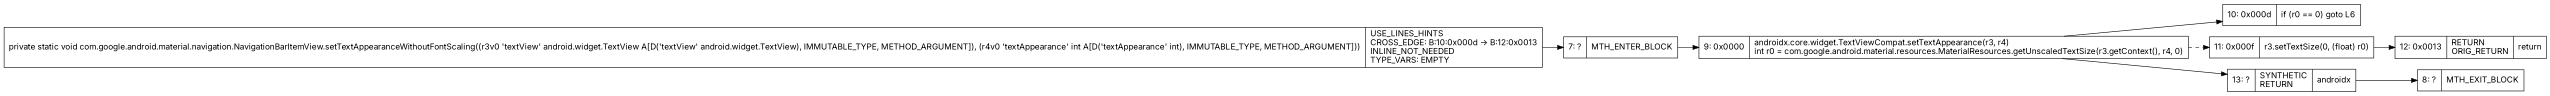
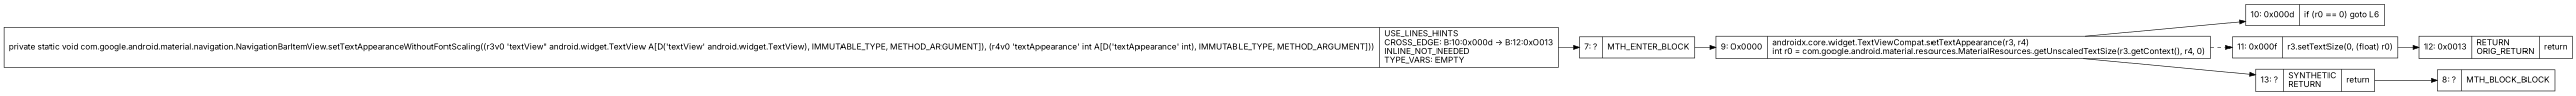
  digraph {
    fontname=Inter
    rankdir=LR
    node [fontname=Inter shape=record]
    edge [fontname=Inter]
    n1 [label="{7\:\ ?|MTH_ENTER_BLOCK\l}"]
    n2 [label="{9\:\ 0x0000|androidx.core.widget.TextViewCompat.setTextAppearance(r3, r4)\lint r0 = com.google.android.material.resources.MaterialResources.getUnscaledTextSize(r3.getContext(), r4, 0)\l}"]
    n3 [label="{10\:\ 0x000d|if (r0 == 0) goto L6\l}"]
    n4 [label="{11\:\ 0x000f|r3.setTextSize(0, (float) r0)\l}"]
-   n5 [label="{13\:\ ?|SYNTHETIC\lRETURN\l|androidx\l}"]
+   n5 [label="{13\:\ ?|SYNTHETIC\lRETURN\l|return\l}"]
    n6 [label="{12\:\ 0x0013|RETURN\lORIG_RETURN\l|return\l}"]
-   n7 [label="{8\:\ ?|MTH_EXIT_BLOCK\l}"]
+   n7 [label="{8\:\ ?|MTH_BLOCK_BLOCK\l}"]
    n8 [label="{private static void com.google.android.material.navigation.NavigationBarItemView.setTextAppearanceWithoutFontScaling((r3v0 'textView' android.widget.TextView A[D('textView' android.widget.TextView), IMMUTABLE_TYPE, METHOD_ARGUMENT]), (r4v0 'textAppearance' int A[D('textAppearance' int), IMMUTABLE_TYPE, METHOD_ARGUMENT]))  | USE_LINES_HINTS\lCROSS_EDGE: B:10:0x000d \-\> B:12:0x0013\lINLINE_NOT_NEEDED\lTYPE_VARS: EMPTY\l}"]
    n1 -> n2
    n2 -> n3
    n2 -> n4 [style=dashed]
    n2 -> n5
    n4 -> n6
    n5 -> n7
    n8 -> n1
  }
